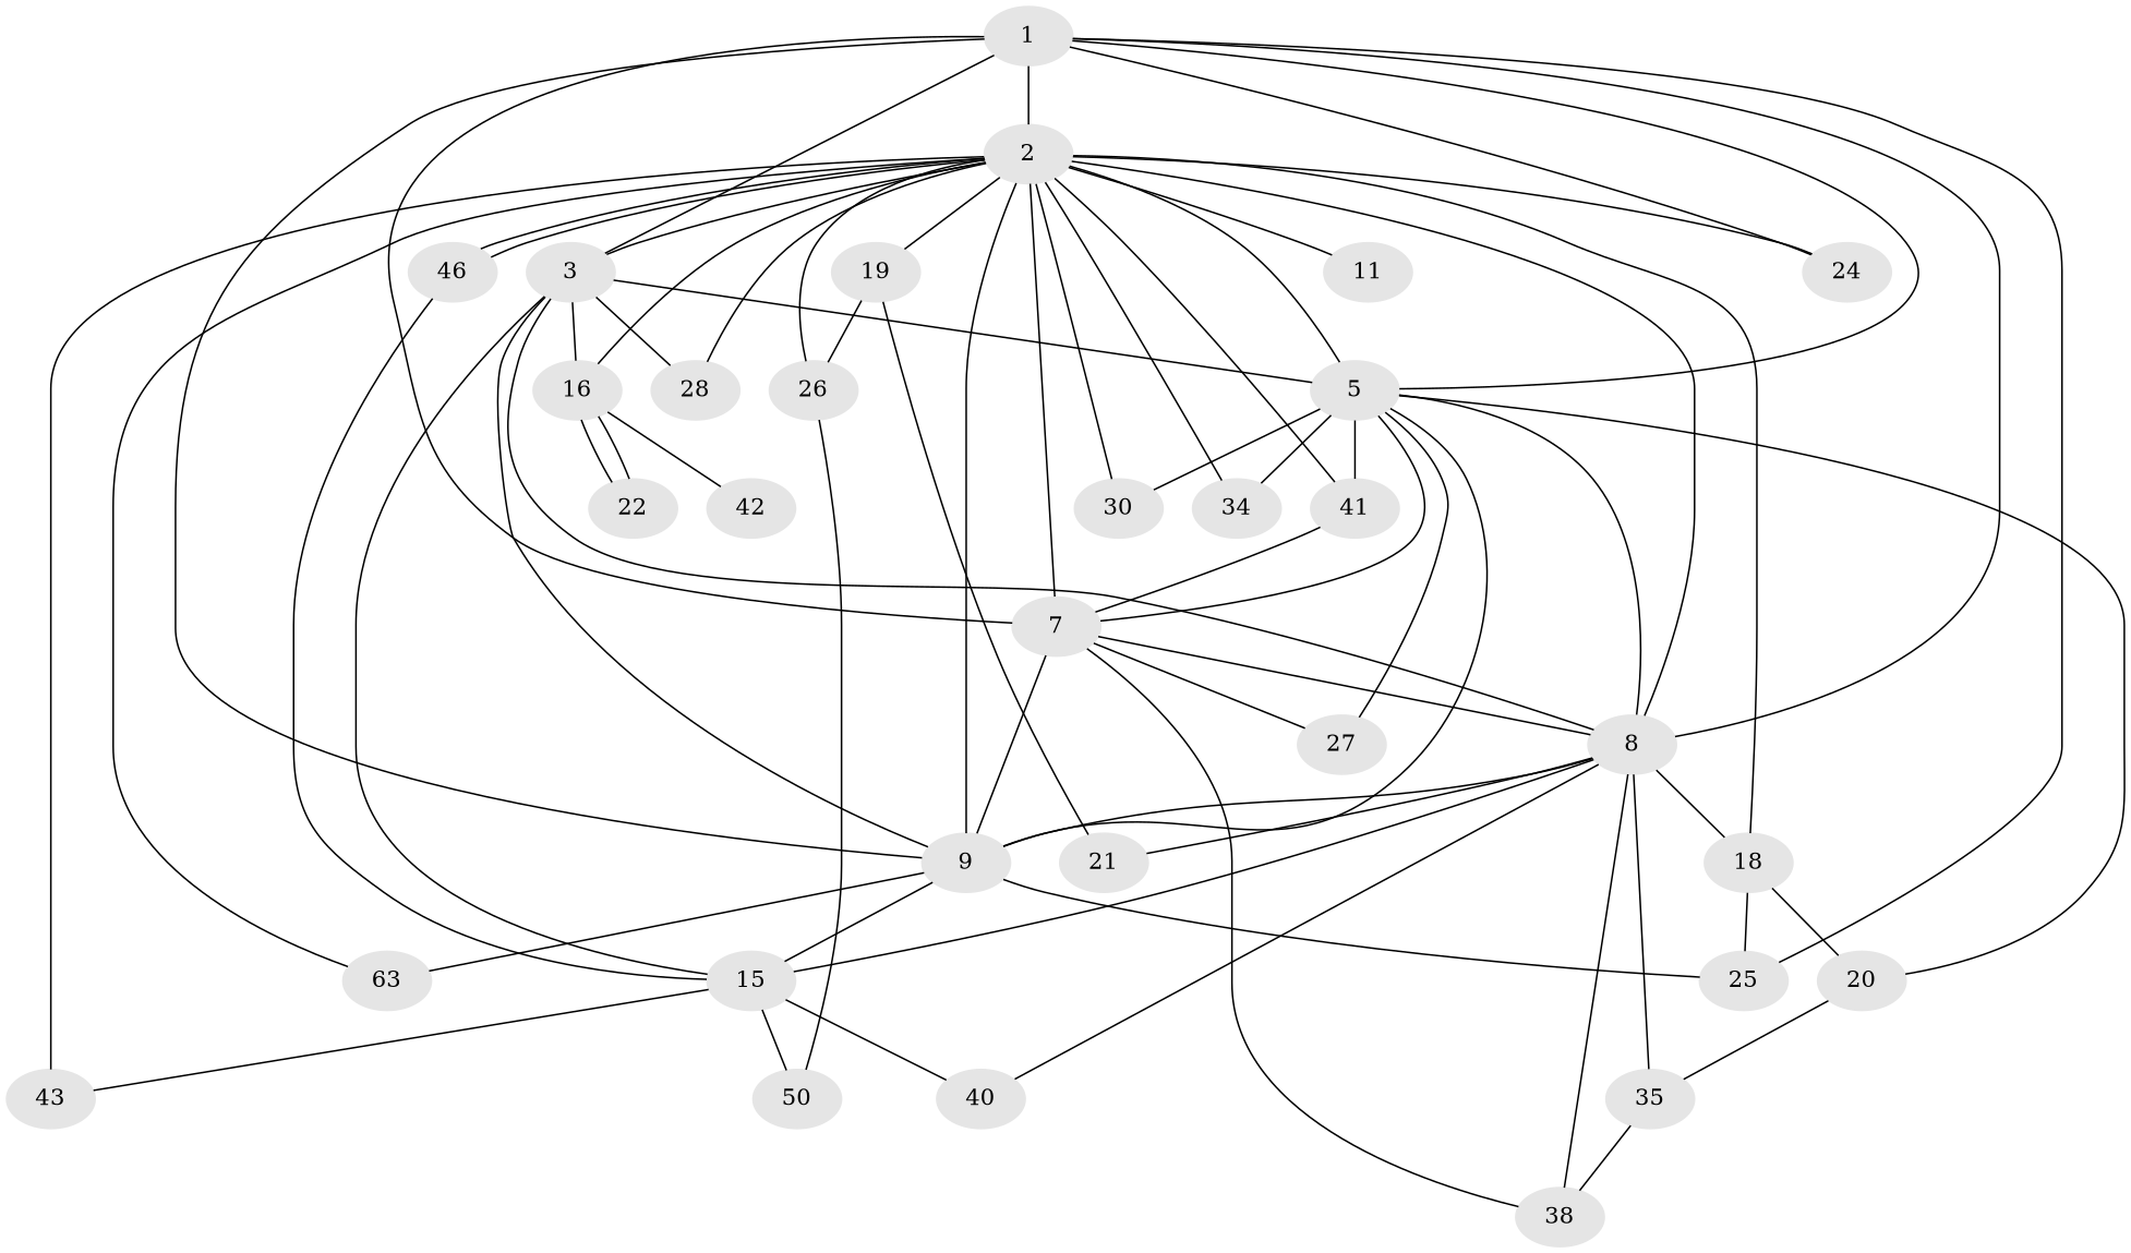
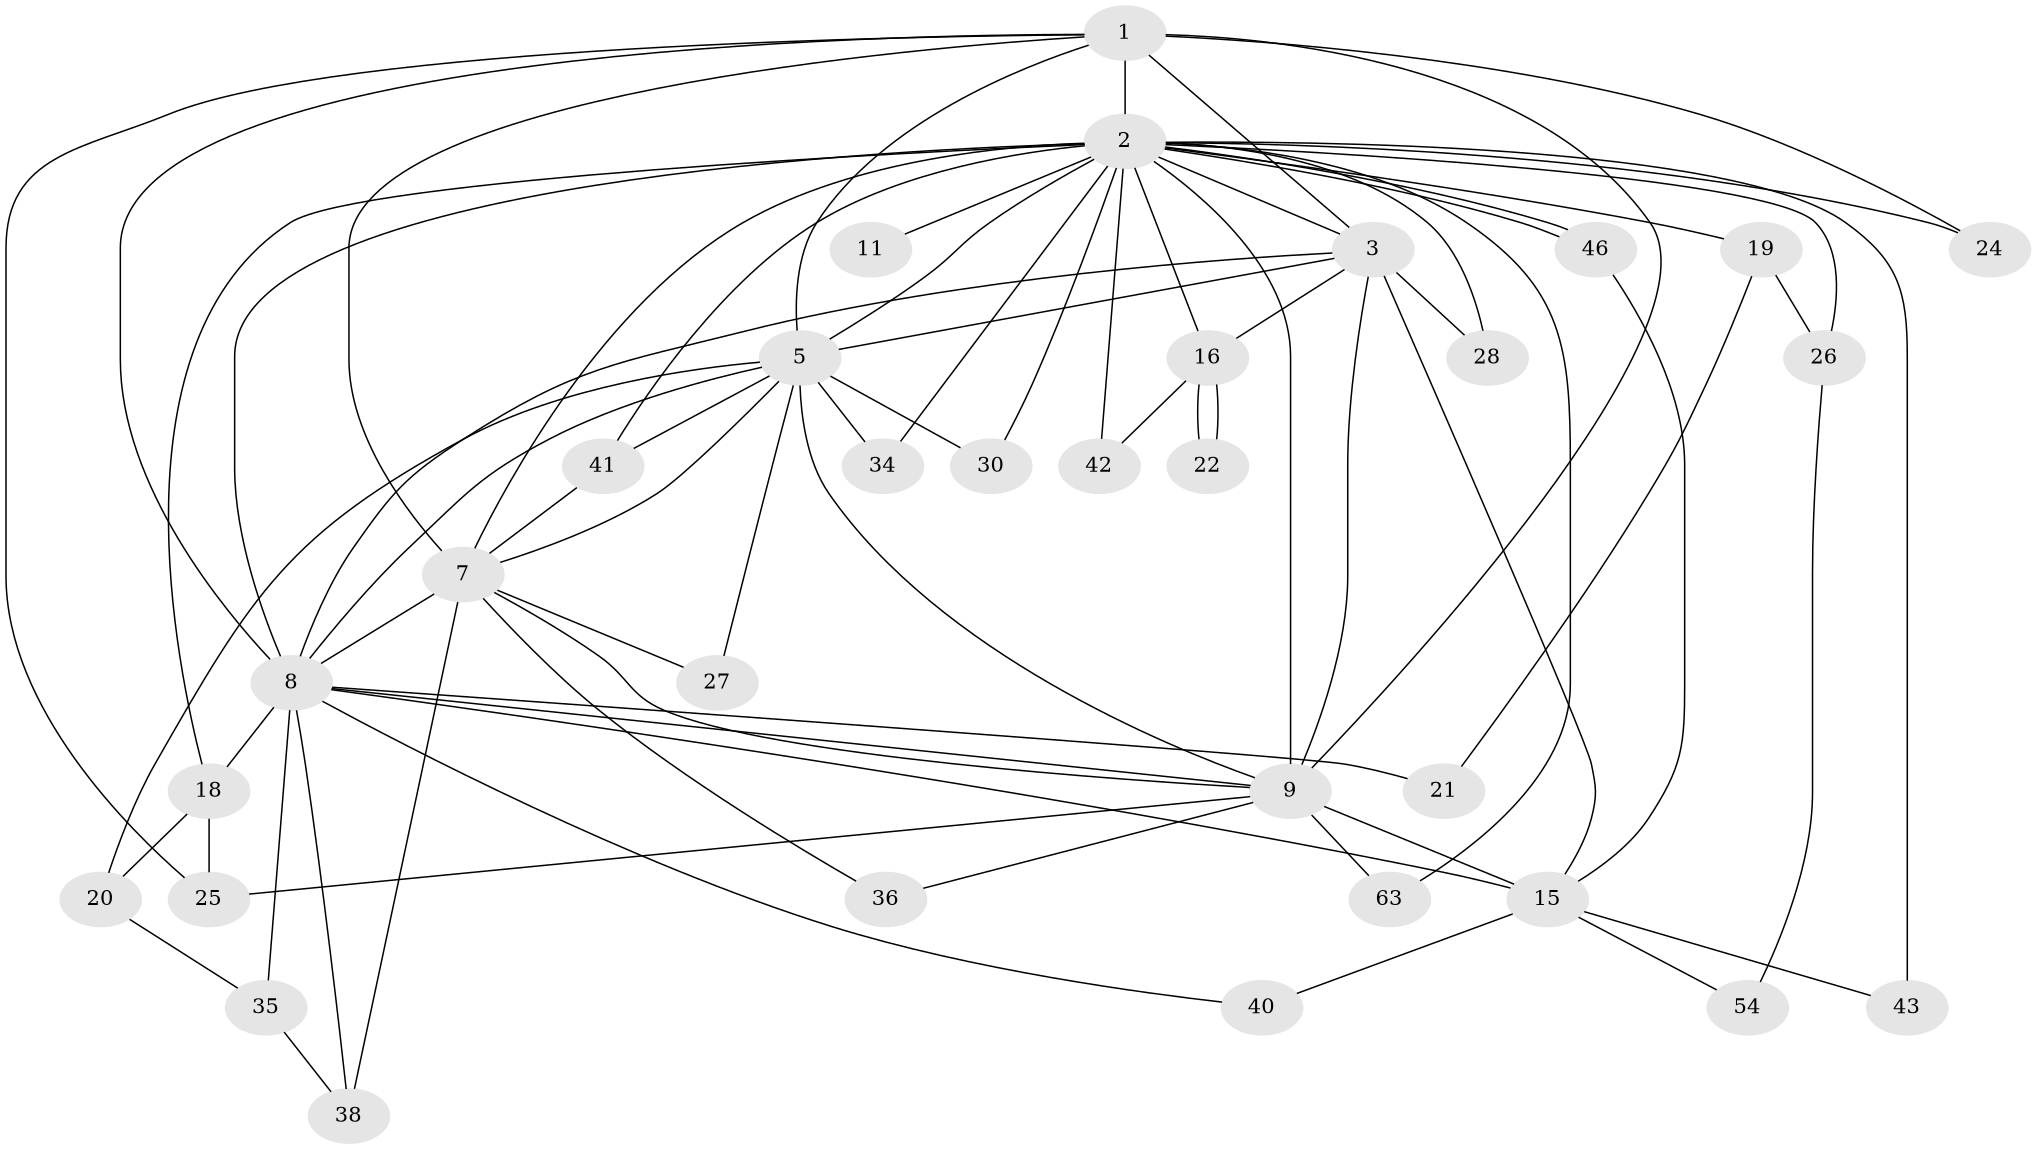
  graph {
    node [color=gray90 style=filled]
    1 [super="+37"]
    2 [super="+47+4+6+23+10+29"]
    3
    5
    7 [super="+31+51"]
    8
    9 [super="+39+32+12+14"]
    24
    25
    11
    n11 [label=63]
    16
    18
    19
    26
    28
    30
    34
    41 [super="+49"]
    42
    43
    46
    15 [super="+17"]
    20
    27
+   36
    38
    21
    35
    40
    22
-   54 [label=50]
+   54
    1 -- 2 [weight=4]
    1 -- 3
    1 -- 5
    1 -- 7
    1 -- 8
    1 -- 9
    1 -- 24
    1 -- 25
    2 -- 3 [weight=5]
    2 -- 5 [weight=4]
    2 -- 7 [weight=8]
    2 -- 8 [weight=4]
    2 -- 9 [weight=9]
    2 -- 24
    2 -- 11 [weight=3]
    2 -- n11
    2 -- 16
    2 -- 18
    2 -- 19 [weight=2]
    2 -- 26
    2 -- 28
    2 -- 30
    2 -- 34
    2 -- 41 [weight=2]
+   2 -- 42
    2 -- 43 [weight=2]
    2 -- 46
    2 -- 46
    3 -- 5
    3 -- 8
    3 -- 9
    3 -- 16
    3 -- 28
    3 -- 15
    5 -- 7
    5 -- 8
    5 -- 9 [weight=2]
    5 -- 30
    5 -- 34
    5 -- 41
    5 -- 20
    5 -- 27
    7 -- 8
    7 -- 9
    7 -- 27
+   7 -- 36
    7 -- 38
    8 -- 9
    8 -- 18
    8 -- 15
    8 -- 38
    8 -- 21
    8 -- 35
    8 -- 40
    9 -- 25
    9 -- n11
    9 -- 15 [weight=2]
+   9 -- 36
    16 -- 42
    16 -- 22
    16 -- 22
    18 -- 25
    18 -- 20
    19 -- 26
    19 -- 21
    26 -- 54
    41 -- 7
    46 -- 15
    15 -- 43
    15 -- 40
    15 -- 54
    20 -- 35
    35 -- 38
  }
